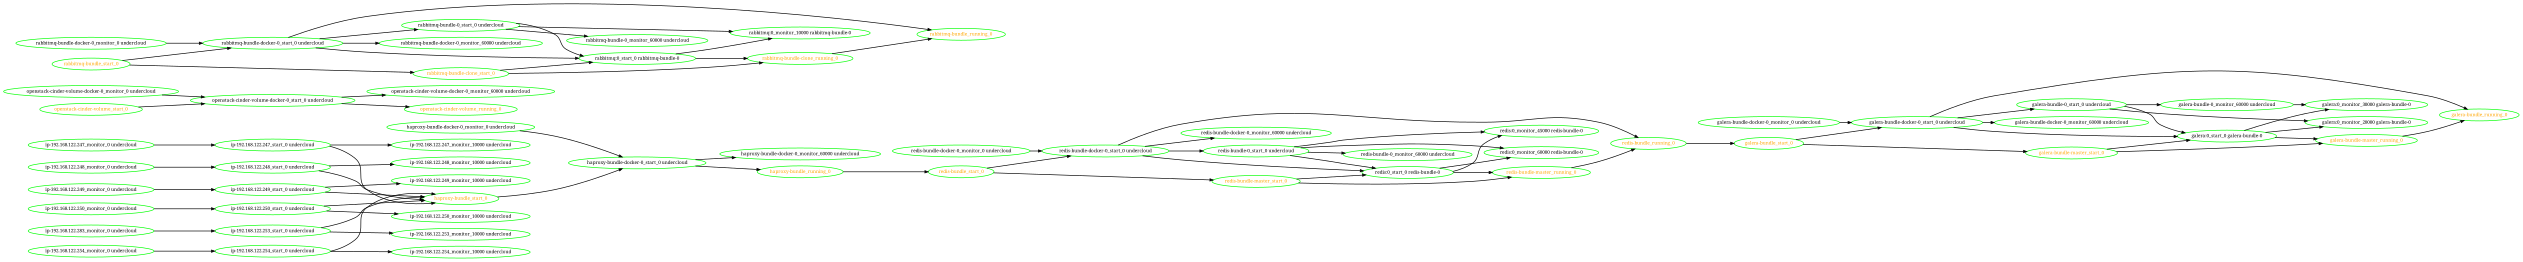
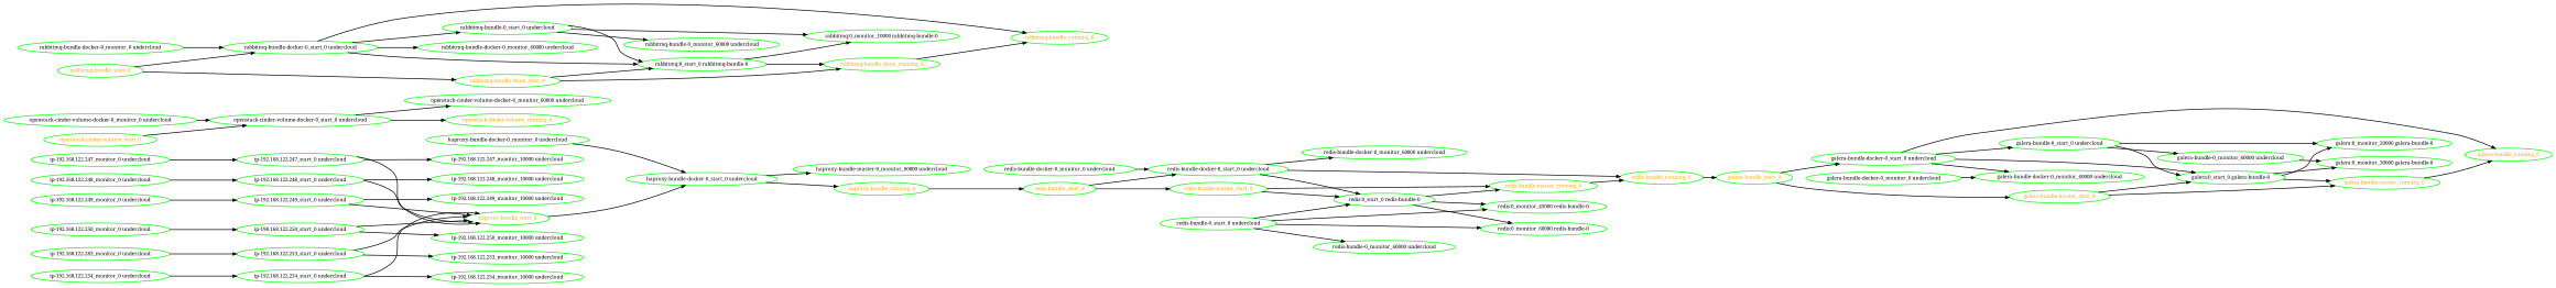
  digraph {
    fontname="Noto Serif"
    rankdir=LR
    node [color=green fontcolor=black fontname="Noto Serif" style=bold]
    edge [fontname="Noto Serif" style=bold]
    "galera-bundle-0_monitor_60000 undercloud"
    "galera:0_monitor_30000 galera-bundle-0"
    "galera-bundle-0_start_0 undercloud"
    "galera:0_monitor_20000 galera-bundle-0"
    "galera:0_start_0 galera-bundle-0"
    "galera-bundle-master_running_0" [fontcolor=orange]
    "galera-bundle_running_0" [fontcolor=orange]
    "galera-bundle-docker-0_monitor_0 undercloud"
    "galera-bundle-docker-0_start_0 undercloud"
    "galera-bundle-docker-0_monitor_60000 undercloud"
    "galera-bundle-master_start_0" [fontcolor=orange]
    "galera-bundle_start_0" [fontcolor=orange]
    "haproxy-bundle-docker-0_monitor_0 undercloud"
    "haproxy-bundle-docker-0_start_0 undercloud"
-   "haproxy-bundle-docker-0_monitor_60000 undercloud"
+   "haproxy-bundle-docker-0_monitor_60000 undercloud" [label="haproxy-bundle-master-0_monitor_60000 undercloud"]
    "haproxy-bundle_running_0" [fontcolor=orange]
    "redis-bundle_start_0" [fontcolor=orange]
    "redis-bundle-docker-0_start_0 undercloud"
    "redis-bundle-master_start_0" [fontcolor=orange]
    "redis-bundle-0_start_0 undercloud"
    "redis:0_start_0 redis-bundle-0"
    "redis-bundle-docker-0_monitor_60000 undercloud"
    "redis-bundle_running_0" [fontcolor=orange]
    "redis-bundle-master_running_0" [fontcolor=orange]
    "haproxy-bundle_start_0" [fontcolor=orange]
    "ip-192.168.122.247_monitor_0 undercloud"
    "ip-192.168.122.247_start_0 undercloud"
    "ip-192.168.122.247_monitor_10000 undercloud"
    "ip-192.168.122.248_monitor_0 undercloud"
    "ip-192.168.122.248_start_0 undercloud"
    "ip-192.168.122.248_monitor_10000 undercloud"
    n32 [label="ip-392.168.122.249_monitor_0 undercloud"]
    "ip-192.168.122.249_start_0 undercloud"
    "ip-192.168.122.249_monitor_10000 undercloud"
    "ip-192.168.122.250_monitor_0 undercloud"
-   "ip-192.168.122.250_start_0 undercloud"
+   "ip-192.168.122.250_start_0 undercloud" [label="ip-198.168.122.250_start_0 undercloud"]
    "ip-192.168.122.250_monitor_10000 undercloud"
    n38 [label="ip-192.168.122.283_monitor_0 undercloud"]
    "ip-192.168.122.253_start_0 undercloud"
    "ip-192.168.122.253_monitor_10000 undercloud"
    "ip-192.168.122.254_monitor_0 undercloud"
    "ip-192.168.122.254_start_0 undercloud"
    "ip-192.168.122.254_monitor_10000 undercloud"
    "openstack-cinder-volume-docker-0_monitor_0 undercloud"
    "openstack-cinder-volume-docker-0_start_0 undercloud"
    "openstack-cinder-volume-docker-0_monitor_60000 undercloud"
    "openstack-cinder-volume_running_0" [fontcolor=orange]
    "openstack-cinder-volume_start_0" [fontcolor=orange]
    "rabbitmq-bundle-0_start_0 undercloud"
    "rabbitmq-bundle-0_monitor_60000 undercloud"
    "rabbitmq:0_monitor_10000 rabbitmq-bundle-0"
    "rabbitmq:0_start_0 rabbitmq-bundle-0"
    "rabbitmq-bundle-clone_running_0" [fontcolor=orange]
    "rabbitmq-bundle_running_0" [fontcolor=orange]
    "rabbitmq-bundle-clone_start_0" [fontcolor=orange]
    "rabbitmq-bundle-docker-0_monitor_0 undercloud"
    "rabbitmq-bundle-docker-0_start_0 undercloud"
    "rabbitmq-bundle-docker-0_monitor_60000 undercloud"
    "rabbitmq-bundle_start_0" [fontcolor=orange]
    "redis-bundle-0_monitor_60000 undercloud"
    "redis:0_monitor_45000 redis-bundle-0"
    "redis:0_monitor_60000 redis-bundle-0"
    "redis-bundle-docker-0_monitor_0 undercloud"
    "galera-bundle-0_monitor_60000 undercloud" -> "galera:0_monitor_30000 galera-bundle-0"
    "galera-bundle-0_start_0 undercloud" -> "galera-bundle-0_monitor_60000 undercloud"
    "galera-bundle-0_start_0 undercloud" -> "galera:0_monitor_20000 galera-bundle-0"
    "galera-bundle-0_start_0 undercloud" -> "galera:0_start_0 galera-bundle-0"
    "galera:0_start_0 galera-bundle-0" -> "galera:0_monitor_30000 galera-bundle-0"
    "galera:0_start_0 galera-bundle-0" -> "galera:0_monitor_20000 galera-bundle-0"
    "galera:0_start_0 galera-bundle-0" -> "galera-bundle-master_running_0"
    "galera-bundle-master_running_0" -> "galera-bundle_running_0"
-   "galera-bundle-docker-0_monitor_0 undercloud" -> "galera-bundle-docker-0_start_0 undercloud"
+   "galera-bundle-docker-0_monitor_0 undercloud" -> "galera-bundle-docker-0_monitor_60000 undercloud"
    "galera-bundle-docker-0_start_0 undercloud" -> "galera-bundle-0_start_0 undercloud"
    "galera-bundle-docker-0_start_0 undercloud" -> "galera:0_start_0 galera-bundle-0"
    "galera-bundle-docker-0_start_0 undercloud" -> "galera-bundle_running_0"
    "galera-bundle-docker-0_start_0 undercloud" -> "galera-bundle-docker-0_monitor_60000 undercloud"
    "galera-bundle-master_start_0" -> "galera:0_start_0 galera-bundle-0"
    "galera-bundle-master_start_0" -> "galera-bundle-master_running_0"
    "galera-bundle_start_0" -> "galera-bundle-docker-0_start_0 undercloud"
    "galera-bundle_start_0" -> "galera-bundle-master_start_0"
    "haproxy-bundle-docker-0_monitor_0 undercloud" -> "haproxy-bundle-docker-0_start_0 undercloud"
    "haproxy-bundle-docker-0_start_0 undercloud" -> "haproxy-bundle-docker-0_monitor_60000 undercloud"
    "haproxy-bundle-docker-0_start_0 undercloud" -> "haproxy-bundle_running_0"
    "haproxy-bundle_running_0" -> "redis-bundle_start_0"
    "redis-bundle_start_0" -> "redis-bundle-docker-0_start_0 undercloud"
    "redis-bundle_start_0" -> "redis-bundle-master_start_0"
-   "redis-bundle-docker-0_start_0 undercloud" -> "redis-bundle-0_start_0 undercloud"
    "redis-bundle-docker-0_start_0 undercloud" -> "redis:0_start_0 redis-bundle-0"
    "redis-bundle-docker-0_start_0 undercloud" -> "redis-bundle-docker-0_monitor_60000 undercloud"
    "redis-bundle-docker-0_start_0 undercloud" -> "redis-bundle_running_0"
    "redis-bundle-master_start_0" -> "redis:0_start_0 redis-bundle-0"
    "redis-bundle-master_start_0" -> "redis-bundle-master_running_0"
    "redis-bundle-0_start_0 undercloud" -> "redis:0_start_0 redis-bundle-0"
    "redis-bundle-0_start_0 undercloud" -> "redis-bundle-0_monitor_60000 undercloud"
    "redis-bundle-0_start_0 undercloud" -> "redis:0_monitor_45000 redis-bundle-0"
    "redis-bundle-0_start_0 undercloud" -> "redis:0_monitor_60000 redis-bundle-0"
    "redis:0_start_0 redis-bundle-0" -> "redis-bundle-master_running_0"
    "redis:0_start_0 redis-bundle-0" -> "redis:0_monitor_45000 redis-bundle-0"
    "redis:0_start_0 redis-bundle-0" -> "redis:0_monitor_60000 redis-bundle-0"
    "redis-bundle_running_0" -> "galera-bundle_start_0"
    "redis-bundle-master_running_0" -> "redis-bundle_running_0"
    "haproxy-bundle_start_0" -> "haproxy-bundle-docker-0_start_0 undercloud"
    "ip-192.168.122.247_monitor_0 undercloud" -> "ip-192.168.122.247_start_0 undercloud"
    "ip-192.168.122.247_start_0 undercloud" -> "haproxy-bundle_start_0"
    "ip-192.168.122.247_start_0 undercloud" -> "ip-192.168.122.247_monitor_10000 undercloud"
    "ip-192.168.122.248_monitor_0 undercloud" -> "ip-192.168.122.248_start_0 undercloud"
    "ip-192.168.122.248_start_0 undercloud" -> "haproxy-bundle_start_0"
    "ip-192.168.122.248_start_0 undercloud" -> "ip-192.168.122.248_monitor_10000 undercloud"
    n32 -> "ip-192.168.122.249_start_0 undercloud"
    "ip-192.168.122.249_start_0 undercloud" -> "haproxy-bundle_start_0"
    "ip-192.168.122.249_start_0 undercloud" -> "ip-192.168.122.249_monitor_10000 undercloud"
    "ip-192.168.122.250_monitor_0 undercloud" -> "ip-192.168.122.250_start_0 undercloud"
    "ip-192.168.122.250_start_0 undercloud" -> "haproxy-bundle_start_0"
    "ip-192.168.122.250_start_0 undercloud" -> "ip-192.168.122.250_monitor_10000 undercloud"
    n38 -> "ip-192.168.122.253_start_0 undercloud"
    "ip-192.168.122.253_start_0 undercloud" -> "haproxy-bundle_start_0"
    "ip-192.168.122.253_start_0 undercloud" -> "ip-192.168.122.253_monitor_10000 undercloud"
    "ip-192.168.122.254_monitor_0 undercloud" -> "ip-192.168.122.254_start_0 undercloud"
    "ip-192.168.122.254_start_0 undercloud" -> "haproxy-bundle_start_0"
    "ip-192.168.122.254_start_0 undercloud" -> "ip-192.168.122.254_monitor_10000 undercloud"
    "openstack-cinder-volume-docker-0_monitor_0 undercloud" -> "openstack-cinder-volume-docker-0_start_0 undercloud"
    "openstack-cinder-volume-docker-0_start_0 undercloud" -> "openstack-cinder-volume-docker-0_monitor_60000 undercloud"
    "openstack-cinder-volume-docker-0_start_0 undercloud" -> "openstack-cinder-volume_running_0"
    "openstack-cinder-volume_start_0" -> "openstack-cinder-volume-docker-0_start_0 undercloud"
    "rabbitmq-bundle-0_start_0 undercloud" -> "rabbitmq-bundle-0_monitor_60000 undercloud"
    "rabbitmq-bundle-0_start_0 undercloud" -> "rabbitmq:0_monitor_10000 rabbitmq-bundle-0"
    "rabbitmq-bundle-0_start_0 undercloud" -> "rabbitmq:0_start_0 rabbitmq-bundle-0"
    "rabbitmq:0_start_0 rabbitmq-bundle-0" -> "rabbitmq:0_monitor_10000 rabbitmq-bundle-0"
    "rabbitmq:0_start_0 rabbitmq-bundle-0" -> "rabbitmq-bundle-clone_running_0"
    "rabbitmq-bundle-clone_running_0" -> "rabbitmq-bundle_running_0"
    "rabbitmq-bundle-clone_start_0" -> "rabbitmq:0_start_0 rabbitmq-bundle-0"
    "rabbitmq-bundle-clone_start_0" -> "rabbitmq-bundle-clone_running_0"
    "rabbitmq-bundle-docker-0_monitor_0 undercloud" -> "rabbitmq-bundle-docker-0_start_0 undercloud"
    "rabbitmq-bundle-docker-0_start_0 undercloud" -> "rabbitmq-bundle-0_start_0 undercloud"
    "rabbitmq-bundle-docker-0_start_0 undercloud" -> "rabbitmq:0_start_0 rabbitmq-bundle-0"
    "rabbitmq-bundle-docker-0_start_0 undercloud" -> "rabbitmq-bundle_running_0"
    "rabbitmq-bundle-docker-0_start_0 undercloud" -> "rabbitmq-bundle-docker-0_monitor_60000 undercloud"
    "rabbitmq-bundle_start_0" -> "rabbitmq-bundle-clone_start_0"
    "rabbitmq-bundle_start_0" -> "rabbitmq-bundle-docker-0_start_0 undercloud"
    "redis-bundle-docker-0_monitor_0 undercloud" -> "redis-bundle-docker-0_start_0 undercloud"
  }
